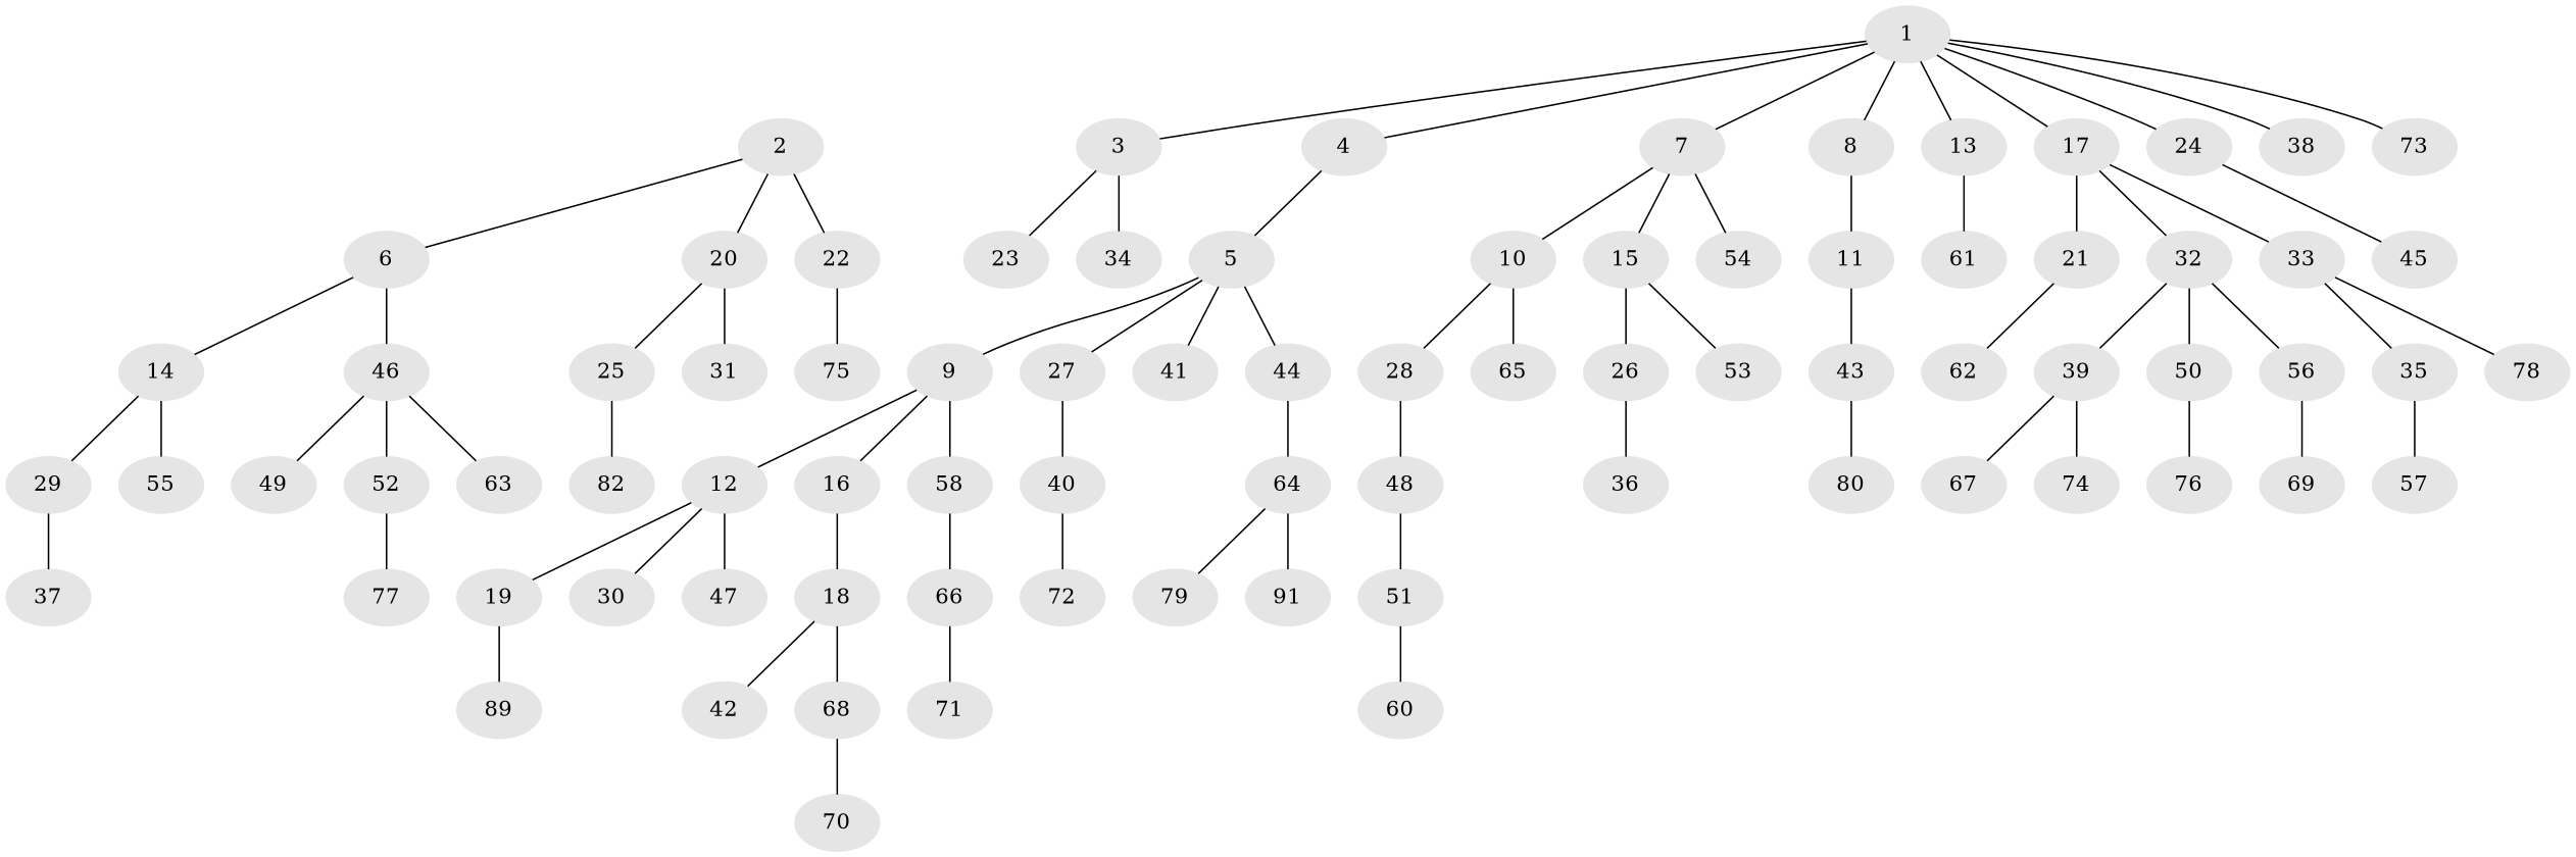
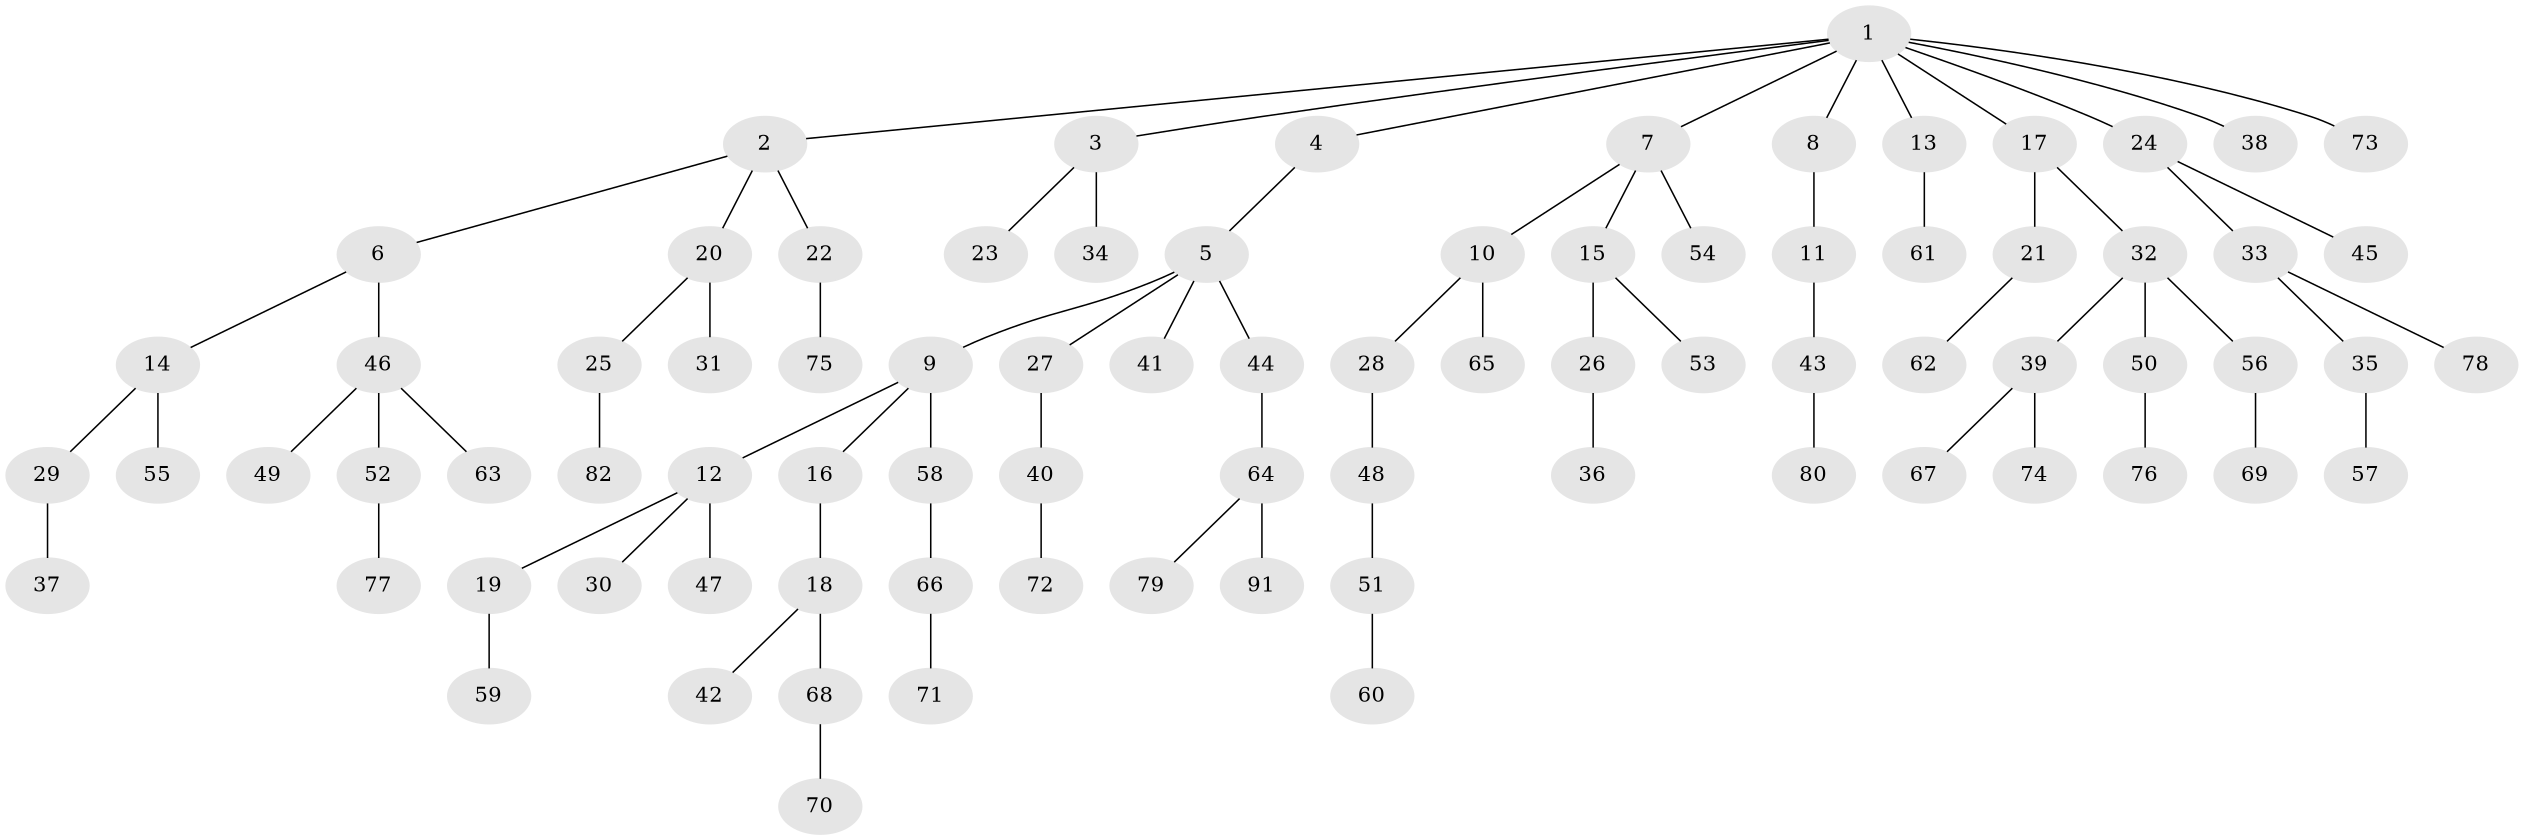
  graph {
    node [color=gray90 style=filled]
    1
    2
    3
    4
    7
    8
    13
    17
    24
    38
    73
    6
    20
    22
    23
    34
    5
    10
    15
    54
    11
    61
    21
    32
    33
    45
    14
    46
    25
    31
    75
    9
    27
    41
    44
    12
    16
    58
    40
    64
    29
    55
    49
    52
    63
    28
    65
    26
    53
    43
    19
    30
    47
    18
    66
    48
    80
-   59 [label=89]
+   59
    37
    36
    42
    68
    62
    39
    50
    56
    70
    82
    35
    78
    72
    51
    67
    74
    76
    69
    57
    79
    n79 [label=91]
    77
    60
    71
+   1 -- 2
    1 -- 3
    1 -- 4
    1 -- 7
    1 -- 8
    1 -- 13
    1 -- 17
    1 -- 24
    1 -- 38
    1 -- 73
    2 -- 6
    2 -- 20
    2 -- 22
    3 -- 23
    3 -- 34
    4 -- 5
    7 -- 10
    7 -- 15
    7 -- 54
    8 -- 11
    13 -- 61
    17 -- 21
    17 -- 32
-   17 -- 33
+   24 -- 33
    24 -- 45
    6 -- 14
    6 -- 46
    20 -- 25
    20 -- 31
    22 -- 75
    5 -- 9
    5 -- 27
    5 -- 41
    5 -- 44
    10 -- 28
    10 -- 65
    15 -- 26
    15 -- 53
    11 -- 43
    21 -- 62
    32 -- 39
    32 -- 50
    32 -- 56
    33 -- 35
    33 -- 78
    14 -- 29
    14 -- 55
    46 -- 49
    46 -- 52
    46 -- 63
    25 -- 82
    9 -- 12
    9 -- 16
    9 -- 58
    27 -- 40
    44 -- 64
    12 -- 19
    12 -- 30
    12 -- 47
    16 -- 18
    58 -- 66
    40 -- 72
    64 -- 79
    64 -- n79
    29 -- 37
    52 -- 77
    28 -- 48
    26 -- 36
    43 -- 80
    19 -- 59
    18 -- 42
    18 -- 68
    66 -- 71
    48 -- 51
    68 -- 70
    39 -- 67
    39 -- 74
    50 -- 76
    56 -- 69
    35 -- 57
    51 -- 60
  }
